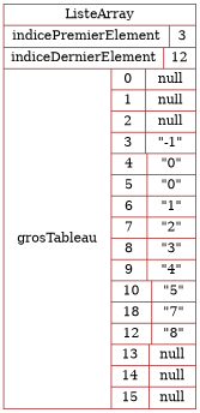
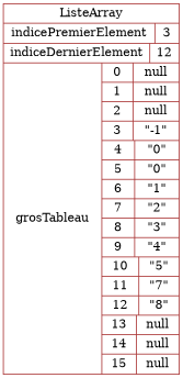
  digraph {
    compound=true
    rankdir=LR
-   n1 [fillcolor=white label="<_C>ListeArray|{indicePremierElement|3}|{indiceDernierElement|12}|{grosTableau|{{0|null}|{1|null}|{2|null}|{3|\"-1\"}|{4|\"0\"}|{5|\"0\"}|{6|\"1\"}|{7|\"2\"}|{8|\"3\"}|{9|\"4\"}|{10|\"5\"}|{18|\"7\"}|{12|\"8\"}|{13|null}|{14|null}|{15|null}}}" shape=record style=filled color=brown]
+   n1 [fillcolor=white label="<_C>ListeArray|{indicePremierElement|3}|{indiceDernierElement|12}|{grosTableau|{{0|null}|{1|null}|{2|null}|{3|\"-1\"}|{4|\"0\"}|{5|\"0\"}|{6|\"1\"}|{7|\"2\"}|{8|\"3\"}|{9|\"4\"}|{10|\"5\"}|{11|\"7\"}|{12|\"8\"}|{13|null}|{14|null}|{15|null}}}" shape=record style=filled color=brown]
  }
